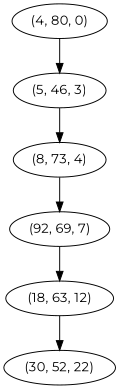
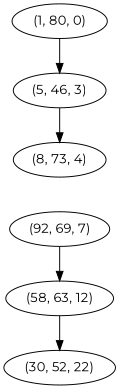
  digraph {
    fontname=Montserrat
    node [fontname=Montserrat]
    edge [fontname=Montserrat]
    n1 [label="(5, 46, 3)"]
-   "(1, 80, 0)" [label="(4, 80, 0)"]
+   "(1, 80, 0)"
    "(8, 73, 4)"
    n4 [label="(92, 69, 7)"]
-   "(18, 63, 12)"
+   "(18, 63, 12)" [label="(58, 63, 12)"]
    "(30, 52, 22)"
    n1 -> "(8, 73, 4)"
    "(1, 80, 0)" -> n1
-   "(8, 73, 4)" -> n4
    n4 -> "(18, 63, 12)"
    "(18, 63, 12)" -> "(30, 52, 22)"
  }
